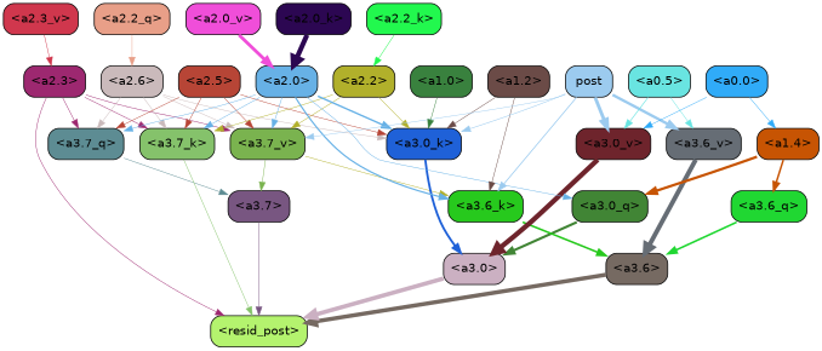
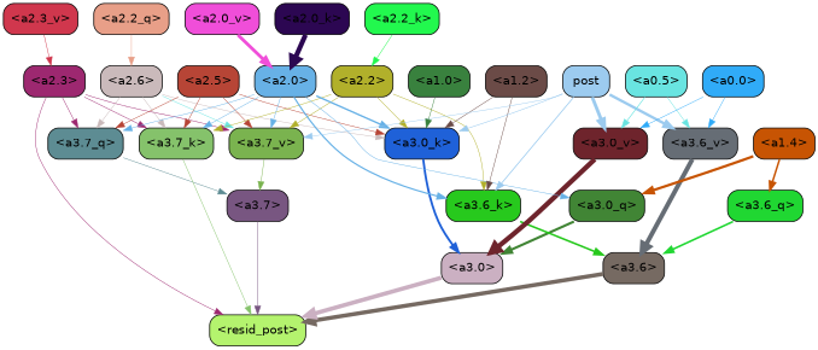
  strict digraph {
    splines=true
    node [color=black fontname=Helvetica shape=box style="filled, rounded"]
    edge [color="#67b1e6" penwidth=0.6]
    "<a3.7>" [fillcolor="#785681"]
    "<resid_post>" [fillcolor="#b4f36e"]
    "<a3.6>" [fillcolor="#766a62"]
    "<a3.0>" [fillcolor="#cbb0c2"]
    "<a2.3>" [fillcolor="#9d2870"]
    "<a3.7_q>" [fillcolor="#5d8c93"]
    "<a3.7_k>" [fillcolor="#85c26b"]
    "<a3.7_v>" [fillcolor="#7ab34f"]
    "<a3.6_q>" [fillcolor="#20d732"]
    "<a3.0_q>" [fillcolor="#418535"]
    "<a3.6_k>" [fillcolor="#27c91d"]
    "<a3.0_k>" [fillcolor="#1f61d8"]
    "<a3.6_v>" [fillcolor="#666d75"]
    "<a3.0_v>" [fillcolor="#6e242c"]
    "<a2.6>" [fillcolor="#cababb"]
    "<a2.5>" [fillcolor="#b74536"]
    "<a2.2>" [fillcolor="#b1b02b"]
    "<a2.0>" [fillcolor="#67b1e6"]
    "<a1.4>" [fillcolor="#c75403"]
    "<a1.2>" [fillcolor="#6b4b47"]
    n21 [fillcolor="#9ccbef" label=post]
    "<a1.0>" [fillcolor="#39813e"]
    "<a0.5>" [fillcolor="#69e4e1"]
    "<a0.0>" [fillcolor="#30abf8"]
    "<a2.2_q>" [fillcolor="#e89f88"]
    "<a2.2_k>" [fillcolor="#22f84e"]
    "<a2.0_k>" [fillcolor="#2c0752"]
    "<a2.3_v>" [fillcolor="#d0374d"]
    "<a2.0_v>" [fillcolor="#f04ed9"]
    "<a3.7>" -> "<resid_post>" [color="#785681"]
    "<a3.6>" -> "<resid_post>" [color="#766a62" penwidth=4.751592040061951]
    "<a3.0>" -> "<resid_post>" [color="#cbb0c2" penwidth=4.904066681861877]
    "<a2.3>" -> "<resid_post>" [color="#9d2870"]
    "<a2.3>" -> "<a3.7_q>" [color="#9d2870"]
    "<a2.3>" -> "<a3.7_k>" [color="#9d2870"]
    "<a2.3>" -> "<a3.7_v>" [color="#9d2870"]
    "<a3.7_q>" -> "<a3.7>" [color="#5d8c93"]
    "<a3.7_k>" -> "<resid_post>" [color="#85c26b"]
    "<a3.7_v>" -> "<a3.7>" [color="#7ab34f"]
    "<a3.6_q>" -> "<a3.6>" [color="#20d732" penwidth=2.160832464694977]
    "<a3.0_q>" -> "<a3.0>" [color="#418535" penwidth=2.870753765106201]
    "<a3.6_k>" -> "<a3.6>" [color="#27c91d" penwidth=2.13908451795578]
    "<a3.0_k>" -> "<a3.0>" [color="#1f61d8" penwidth=2.520303964614868]
    "<a3.6_v>" -> "<a3.6>" [color="#666d75" penwidth=5.297133803367615]
    "<a3.0_v>" -> "<a3.0>" [color="#6e242c" penwidth=5.680712580680847]
    "<a2.6>" -> "<a3.7_q>" [color="#cababb"]
    "<a2.6>" -> "<a3.7_k>" [color="#cababb"]
-   "<a2.6>" -> "<a3.7_v>" [color="#cababb"]
+   "<a2.6>" -> "<a3.7_v>" [color="#69e4e1"]
    "<a2.6>" -> "<a3.0_k>" [color="#cababb"]
    "<a2.5>" -> "<a3.7_q>" [color="#b74536"]
    "<a2.5>" -> "<a3.7_k>" [color="#b74536"]
    "<a2.5>" -> "<a3.7_v>" [color="#b74536"]
    "<a2.5>" -> "<a3.0_k>" [color="#b74536"]
    "<a2.2>" -> "<a3.7_k>" [color="#b1b02b"]
    "<a2.2>" -> "<a3.7_v>" [color="#b1b02b"]
-   "<a3.7_v>" -> "<a3.6_k>" [color="#b1b02b"]
+   "<a2.2>" -> "<a3.6_k>" [color="#b1b02b"]
    "<a2.2>" -> "<a3.0_k>" [color="#b1b02b"]
    "<a2.0>" -> "<a3.7_q>"
    "<a2.0>" -> "<a3.7_k>"
    "<a2.0>" -> "<a3.7_v>"
    "<a2.0>" -> "<a3.0_q>"
    "<a2.0>" -> "<a3.6_k>" [penwidth=1.5897698998451233]
    "<a2.0>" -> "<a3.0_k>" [penwidth=1.8405593037605286]
    "<a1.4>" -> "<a3.6_q>" [color="#c75403" penwidth=2.0260728895664215]
    "<a1.4>" -> "<a3.0_q>" [color="#c75403" penwidth=3.0185627341270447]
    "<a1.2>" -> "<a3.6_k>" [color="#6b4b47"]
    "<a1.2>" -> "<a3.0_k>" [color="#6b4b47"]
    n21 -> "<a3.7_v>" [color="#9ccbef"]
    n21 -> "<a3.6_k>" [color="#9ccbef" penwidth=1.046662151813507]
    n21 -> "<a3.0_k>" [color="#9ccbef" penwidth=0.6995279788970947]
    n21 -> "<a3.6_v>" [color="#9ccbef" penwidth=3.1840110421180725]
    n21 -> "<a3.0_v>" [color="#9ccbef" penwidth=3.9005755856633186]
    "<a1.0>" -> "<a3.0_k>" [color="#39813e"]
    "<a0.5>" -> "<a3.6_v>" [color="#69e4e1"]
    "<a0.5>" -> "<a3.0_v>" [color="#69e4e1" penwidth=0.8493617177009583]
-   "<a0.0>" -> "<a1.4>" [color="#30abf8"]
+   "<a0.0>" -> "<a3.6_v>" [color="#30abf8"]
    "<a0.0>" -> "<a3.0_v>" [color="#30abf8"]
    "<a2.2_q>" -> "<a2.6>" [color="#e89f88"]
    "<a2.2_k>" -> "<a2.2>" [color="#22f84e" penwidth=0.6304321400821209]
    "<a2.0_k>" -> "<a2.0>" [color="#2c0752" penwidth=5.6445024609565735]
    "<a2.3_v>" -> "<a2.3>" [color="#d0374d"]
    "<a2.0_v>" -> "<a2.0>" [color="#f04ed9" penwidth=3.781584322452545]
  }
